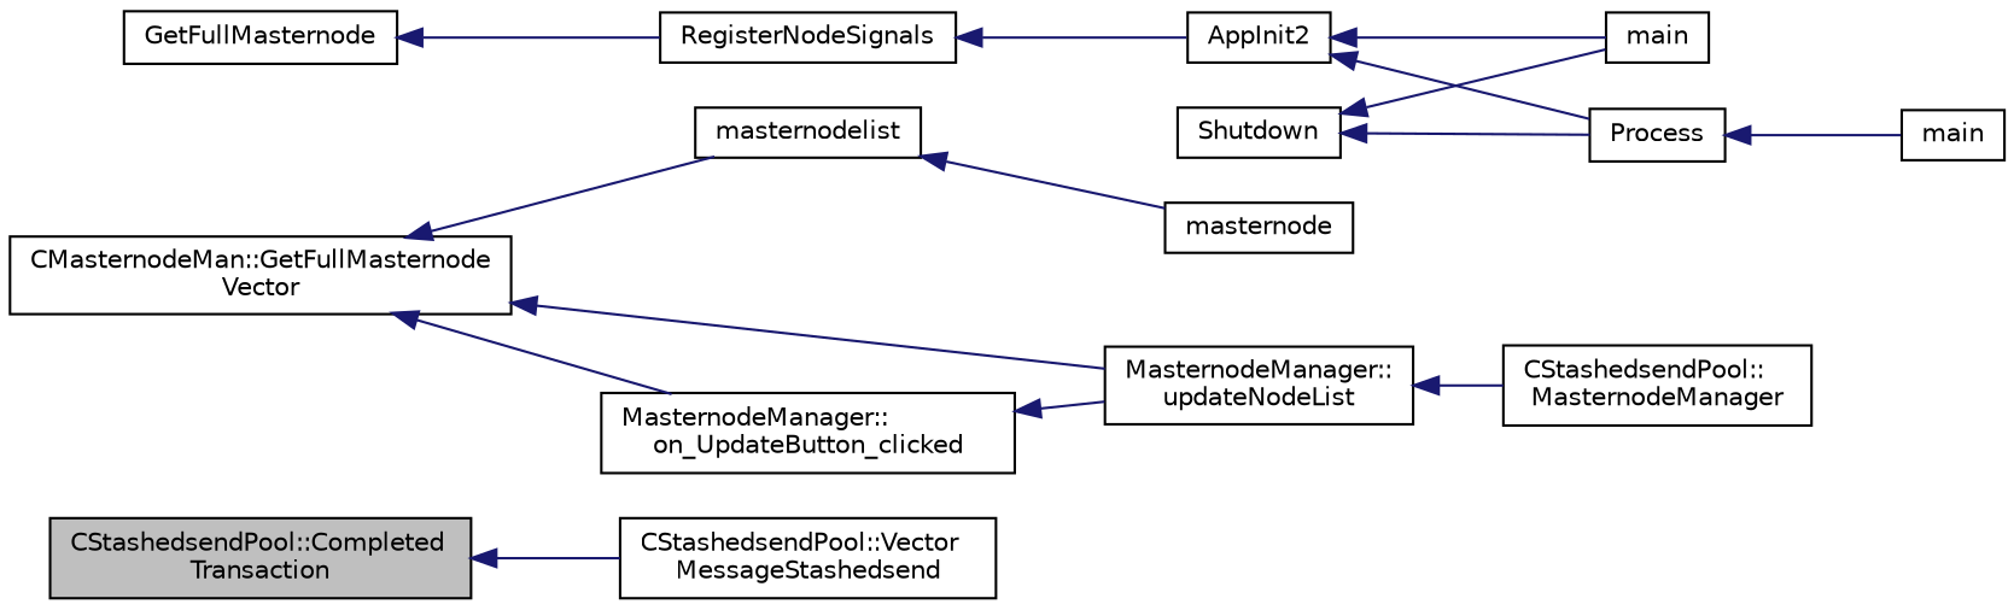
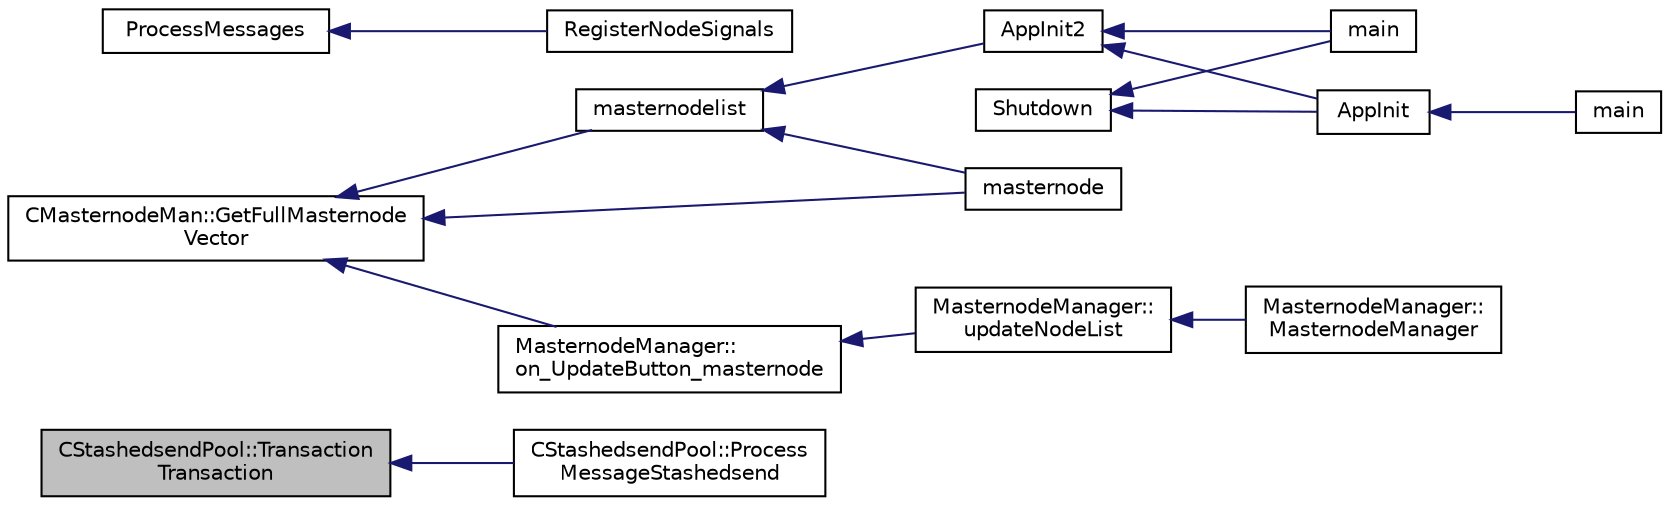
  digraph {
    rankdir=LR
    node [color=black fillcolor=white fontname=Helvetica fontsize=10 shape=record style=filled]
    edge [color=midnightblue dir=back fontname=Helvetica fontsize=10 labelfontname=Helvetica labelfontsize=10 style=solid]
-   n1 [fillcolor=grey75 fontcolor=black height=0.2 label="CStashedsendPool::Completed\lTransaction" width=0.4]
-   n2 [height=0.2 label="CStashedsendPool::Vector\lMessageStashedsend" width=0.4]
-   n3 [height=0.2 label=GetFullMasternode width=0.4]
+   n1 [fillcolor=grey75 fontcolor=black height=0.2 label="CStashedsendPool::Transaction\lTransaction" width=0.4]
+   n2 [height=0.2 label="CStashedsendPool::Process\lMessageStashedsend" width=0.4]
+   n3 [height=0.2 label=ProcessMessages width=0.4]
    n4 [height=0.2 label=RegisterNodeSignals width=0.4]
    n5 [height=0.2 label="CMasternodeMan::GetFullMasternode\lVector" width=0.4]
    n6 [height=0.2 label="MasternodeManager::\lupdateNodeList" width=0.4]
-   n7 [height=0.2 label="MasternodeManager::\lon_UpdateButton_clicked" width=0.4]
+   n7 [height=0.2 label="MasternodeManager::\lon_UpdateButton_masternode" width=0.4]
    n8 [height=0.2 label=masternodelist width=0.4]
    n9 [height=0.2 label=AppInit2 width=0.4]
-   n10 [height=0.2 label=Process width=0.4]
+   n10 [height=0.2 label=AppInit width=0.4]
    n11 [height=0.2 label=main width=0.4]
    n12 [height=0.2 label=main width=0.4]
    n13 [height=0.2 label=Shutdown width=0.4]
-   n14 [height=0.2 label="CStashedsendPool::\lMasternodeManager" width=0.4]
+   n14 [height=0.2 label="MasternodeManager::\lMasternodeManager" width=0.4]
    n15 [height=0.2 label=masternode width=0.4]
    n1 -> n2
    n3 -> n4
-   n4 -> n9
-   n5 -> n6
+   n8 -> n9
+   n5 -> n15
    n5 -> n7
    n5 -> n8
    n6 -> n14
    n7 -> n6
    n8 -> n15
    n9 -> n10
    n9 -> n11
    n10 -> n12
    n13 -> n10
    n13 -> n11
  }
